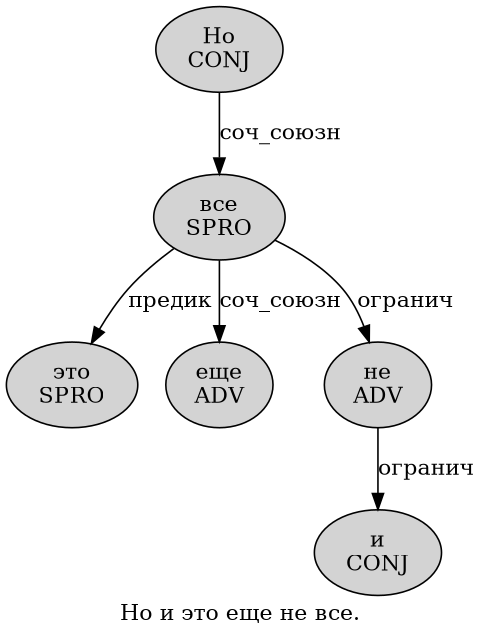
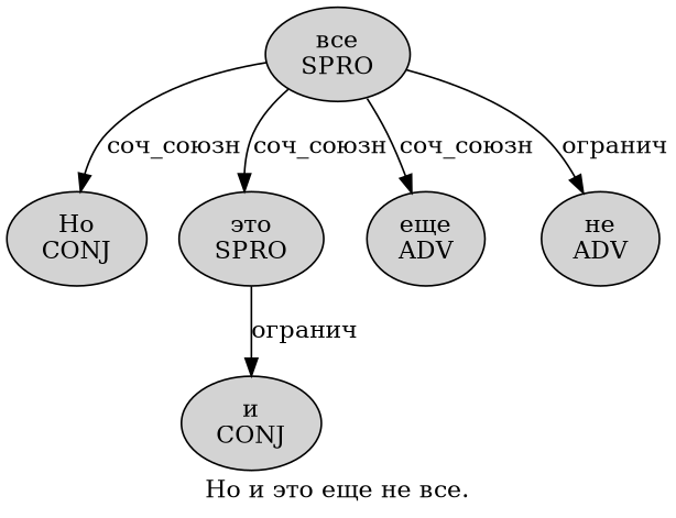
  digraph {
    label="Но и это еще не все."
    node [fillcolor=lightgray penwidth=1 shape=ellipse style=filled]
    n1 [label="Но\nCONJ"]
    n2 [label="все\nSPRO"]
    n3 [label="это\nSPRO"]
    n4 [label="еще\nADV"]
    n5 [label="не\nADV"]
    n6 [label="и\nCONJ"]
-   n1 -> n2 [label="соч_союзн"]
-   n2 -> n3 [label="предик"]
+   n2 -> n1 [label="соч_союзн"]
+   n2 -> n3 [label="соч_союзн"]
    n2 -> n4 [label="соч_союзн"]
    n2 -> n5 [label="огранич"]
-   n5 -> n6 [label="огранич"]
+   n3 -> n6 [label="огранич"]
  }
